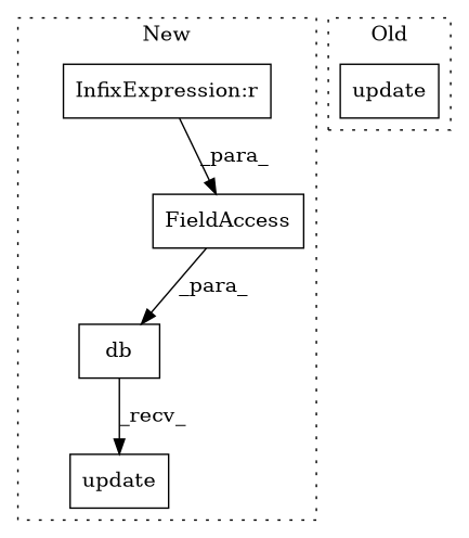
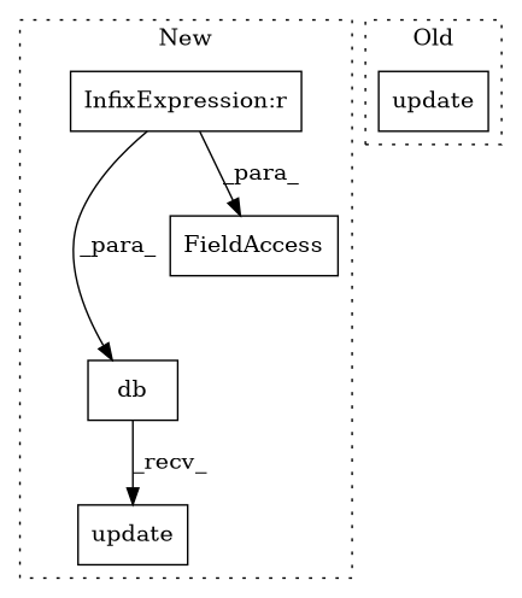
  digraph {
    node [a=32 l="7,1" shape=box]
    n1 [l="3,1" label=db s="80231,80266"]
    n2 [a=27 l=4 label="InfixExpression:r" s=80251]
    n3 [a=22 l=17 label=FieldAccess s=80234]
    n4 [label=update s="80268,80287"]
    n5 [label=update s="79813,79832"]
    subgraph cluster_1 {
      label=New
      style=dotted
      n1
      n2
      n3
      n4
    }
    subgraph cluster_2 {
      label=Old
      style=dotted
      n5
    }
    n1 -> n4 [label=_recv_]
-   n3 -> n1 [label=_para_]
+   n2 -> n1 [label=_para_]
    n2 -> n3 [label=_para_]
  }
